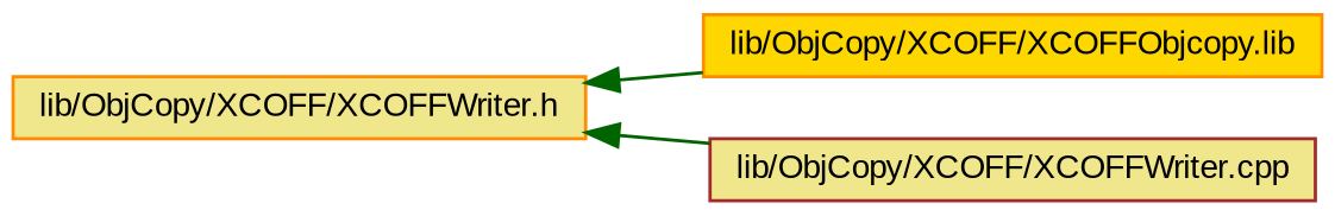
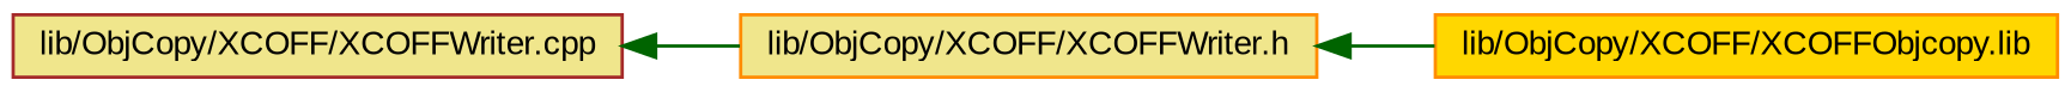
  digraph {
    fontname="Liberation Sans"
    rankdir=LR
    node [color=darkorange fillcolor=khaki fontname="Liberation Sans" fontsize=10 shape=record style=filled]
    edge [color=darkgreen dir=back fontname="Liberation Sans" fontsize=10 labelfontname=Helvetica labelfontsize=10 style=solid]
    n1 [fontcolor=black height=0.2 label="lib/ObjCopy/XCOFF/XCOFFWriter.h" width=0.4]
    n2 [fillcolor=gold height=0.2 label="lib/ObjCopy/XCOFF/XCOFFObjcopy.lib" width=0.4]
    n3 [color=brown height=0.2 label="lib/ObjCopy/XCOFF/XCOFFWriter.cpp" width=0.4]
    n1 -> n2
-   n1 -> n3
+   n3 -> n1
  }
